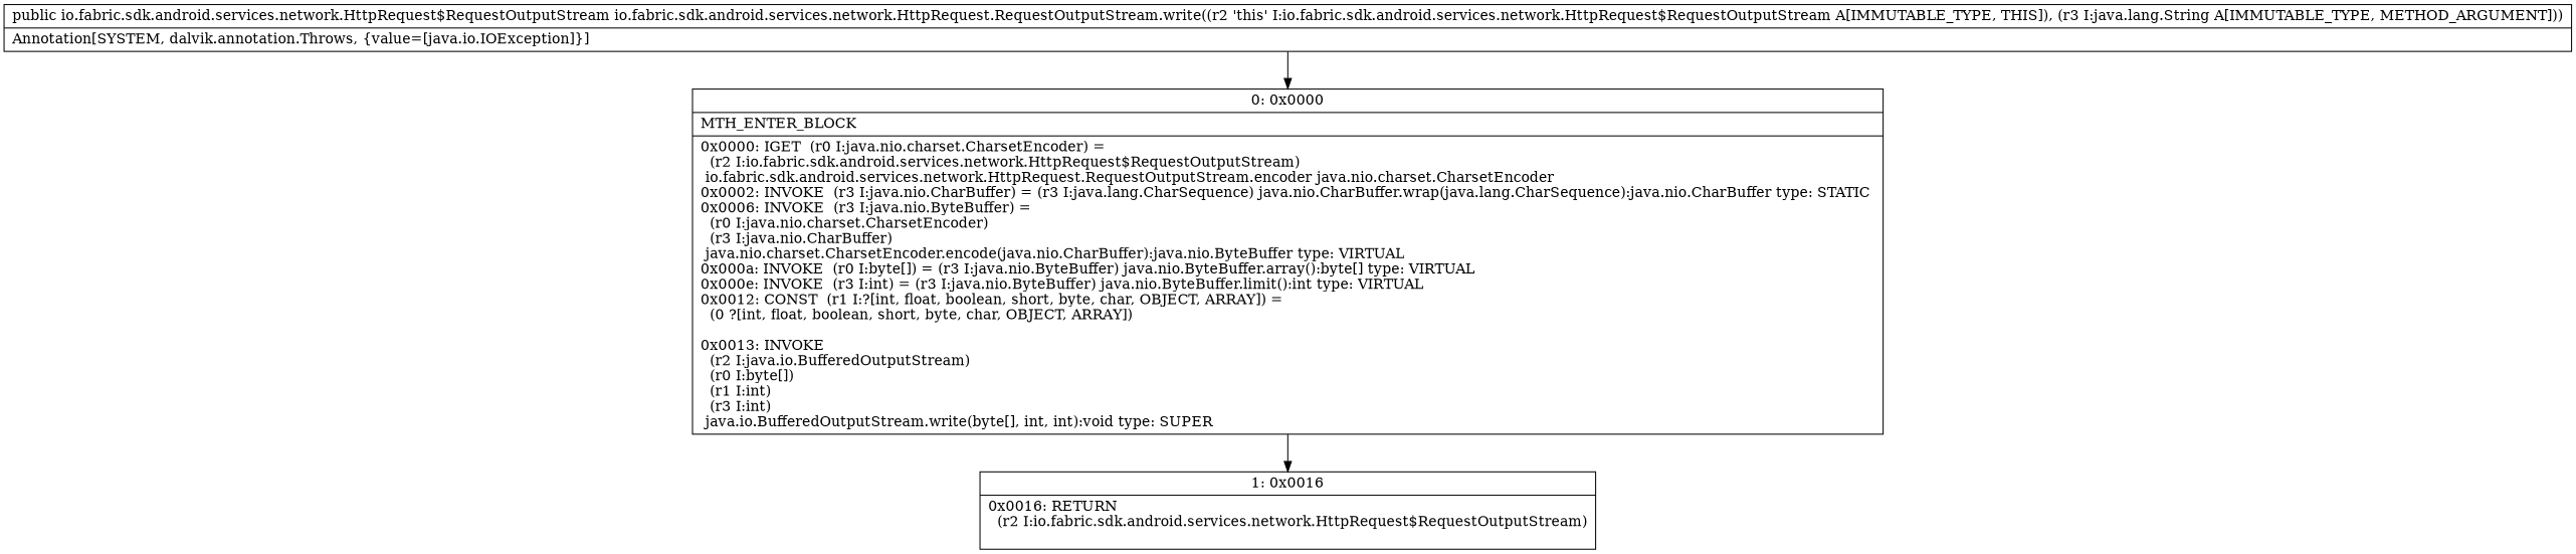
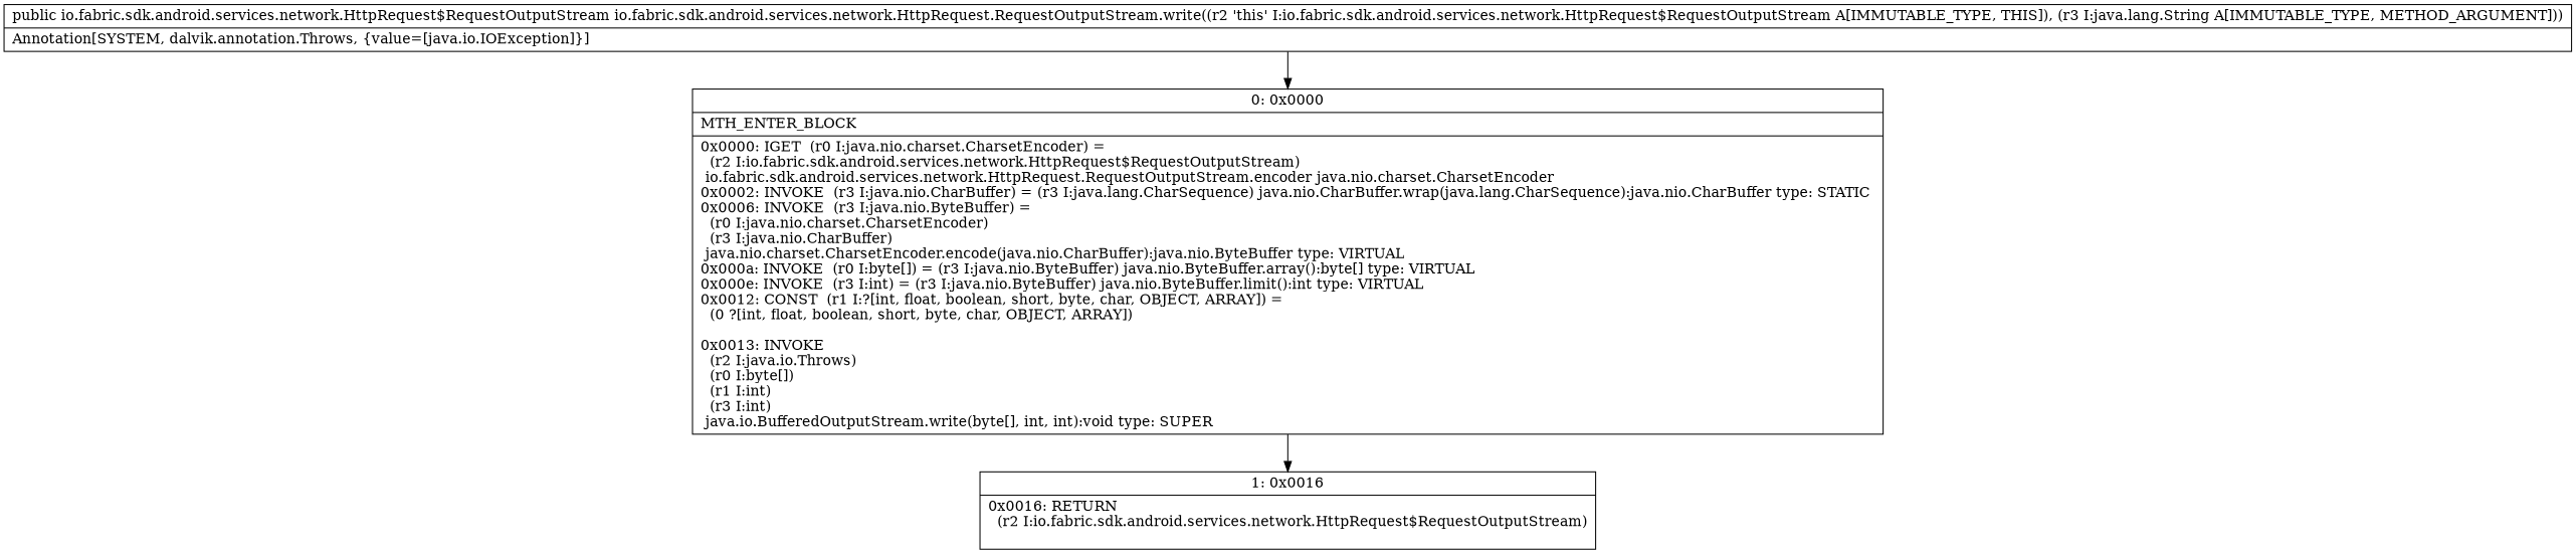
  digraph {
    fontname="DejaVu Serif"
    node [shape=record fontname="DejaVu Serif"]
    edge [fontname="DejaVu Serif"]
-   n1 [label="{0\:\ 0x0000|MTH_ENTER_BLOCK\l|0x0000: IGET  (r0 I:java.nio.charset.CharsetEncoder) = \l  (r2 I:io.fabric.sdk.android.services.network.HttpRequest$RequestOutputStream)\l io.fabric.sdk.android.services.network.HttpRequest.RequestOutputStream.encoder java.nio.charset.CharsetEncoder \l0x0002: INVOKE  (r3 I:java.nio.CharBuffer) = (r3 I:java.lang.CharSequence) java.nio.CharBuffer.wrap(java.lang.CharSequence):java.nio.CharBuffer type: STATIC \l0x0006: INVOKE  (r3 I:java.nio.ByteBuffer) = \l  (r0 I:java.nio.charset.CharsetEncoder)\l  (r3 I:java.nio.CharBuffer)\l java.nio.charset.CharsetEncoder.encode(java.nio.CharBuffer):java.nio.ByteBuffer type: VIRTUAL \l0x000a: INVOKE  (r0 I:byte[]) = (r3 I:java.nio.ByteBuffer) java.nio.ByteBuffer.array():byte[] type: VIRTUAL \l0x000e: INVOKE  (r3 I:int) = (r3 I:java.nio.ByteBuffer) java.nio.ByteBuffer.limit():int type: VIRTUAL \l0x0012: CONST  (r1 I:?[int, float, boolean, short, byte, char, OBJECT, ARRAY]) = \l  (0 ?[int, float, boolean, short, byte, char, OBJECT, ARRAY])\l \l0x0013: INVOKE  \l  (r2 I:java.io.BufferedOutputStream)\l  (r0 I:byte[])\l  (r1 I:int)\l  (r3 I:int)\l java.io.BufferedOutputStream.write(byte[], int, int):void type: SUPER \l}"]
+   n1 [label="{0\:\ 0x0000|MTH_ENTER_BLOCK\l|0x0000: IGET  (r0 I:java.nio.charset.CharsetEncoder) = \l  (r2 I:io.fabric.sdk.android.services.network.HttpRequest$RequestOutputStream)\l io.fabric.sdk.android.services.network.HttpRequest.RequestOutputStream.encoder java.nio.charset.CharsetEncoder \l0x0002: INVOKE  (r3 I:java.nio.CharBuffer) = (r3 I:java.lang.CharSequence) java.nio.CharBuffer.wrap(java.lang.CharSequence):java.nio.CharBuffer type: STATIC \l0x0006: INVOKE  (r3 I:java.nio.ByteBuffer) = \l  (r0 I:java.nio.charset.CharsetEncoder)\l  (r3 I:java.nio.CharBuffer)\l java.nio.charset.CharsetEncoder.encode(java.nio.CharBuffer):java.nio.ByteBuffer type: VIRTUAL \l0x000a: INVOKE  (r0 I:byte[]) = (r3 I:java.nio.ByteBuffer) java.nio.ByteBuffer.array():byte[] type: VIRTUAL \l0x000e: INVOKE  (r3 I:int) = (r3 I:java.nio.ByteBuffer) java.nio.ByteBuffer.limit():int type: VIRTUAL \l0x0012: CONST  (r1 I:?[int, float, boolean, short, byte, char, OBJECT, ARRAY]) = \l  (0 ?[int, float, boolean, short, byte, char, OBJECT, ARRAY])\l \l0x0013: INVOKE  \l  (r2 I:java.io.Throws)\l  (r0 I:byte[])\l  (r1 I:int)\l  (r3 I:int)\l java.io.BufferedOutputStream.write(byte[], int, int):void type: SUPER \l}"]
    n2 [label="{1\:\ 0x0016|0x0016: RETURN  \l  (r2 I:io.fabric.sdk.android.services.network.HttpRequest$RequestOutputStream)\l \l}"]
    n3 [label="{public io.fabric.sdk.android.services.network.HttpRequest$RequestOutputStream io.fabric.sdk.android.services.network.HttpRequest.RequestOutputStream.write((r2 'this' I:io.fabric.sdk.android.services.network.HttpRequest$RequestOutputStream A[IMMUTABLE_TYPE, THIS]), (r3 I:java.lang.String A[IMMUTABLE_TYPE, METHOD_ARGUMENT]))  | Annotation[SYSTEM, dalvik.annotation.Throws, \{value=[java.io.IOException]\}]\l}"]
    n1 -> n2
    n3 -> n1
  }
